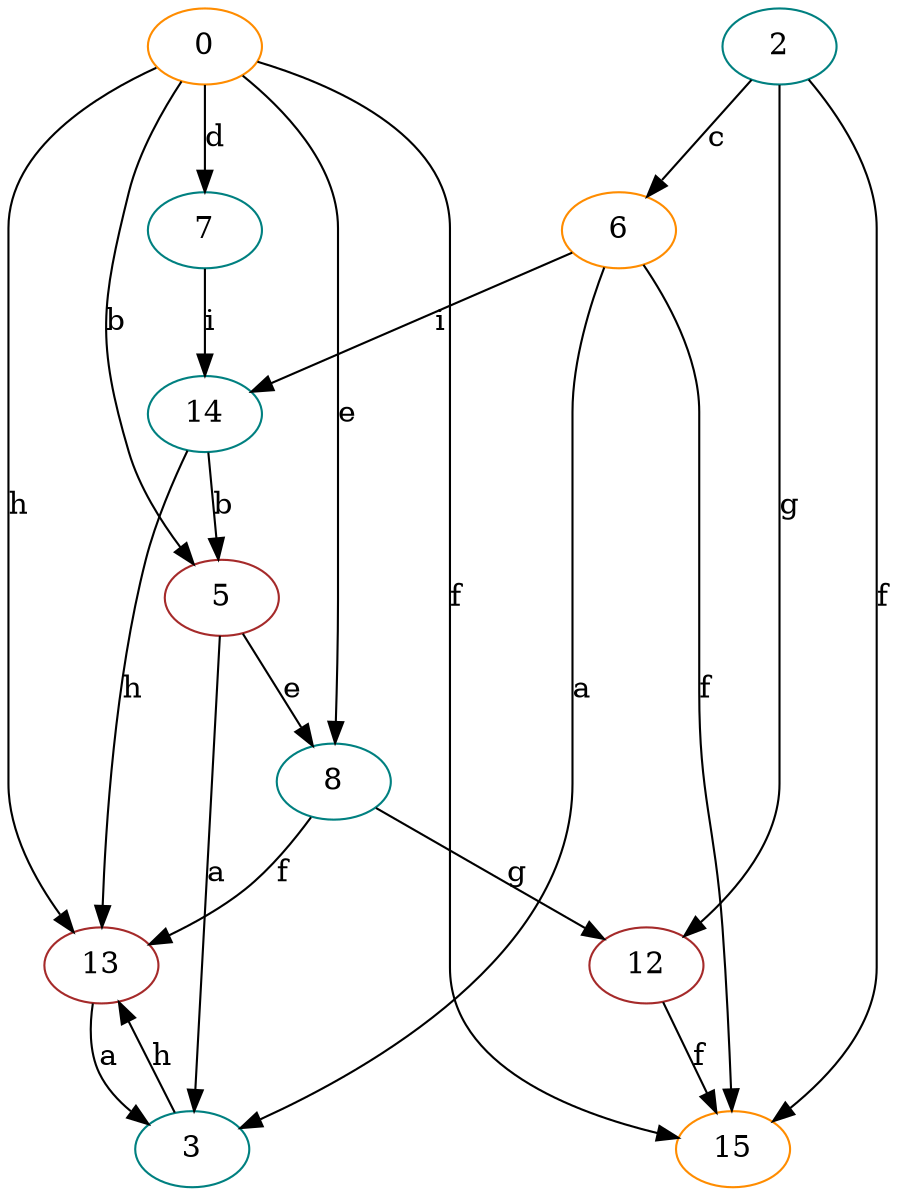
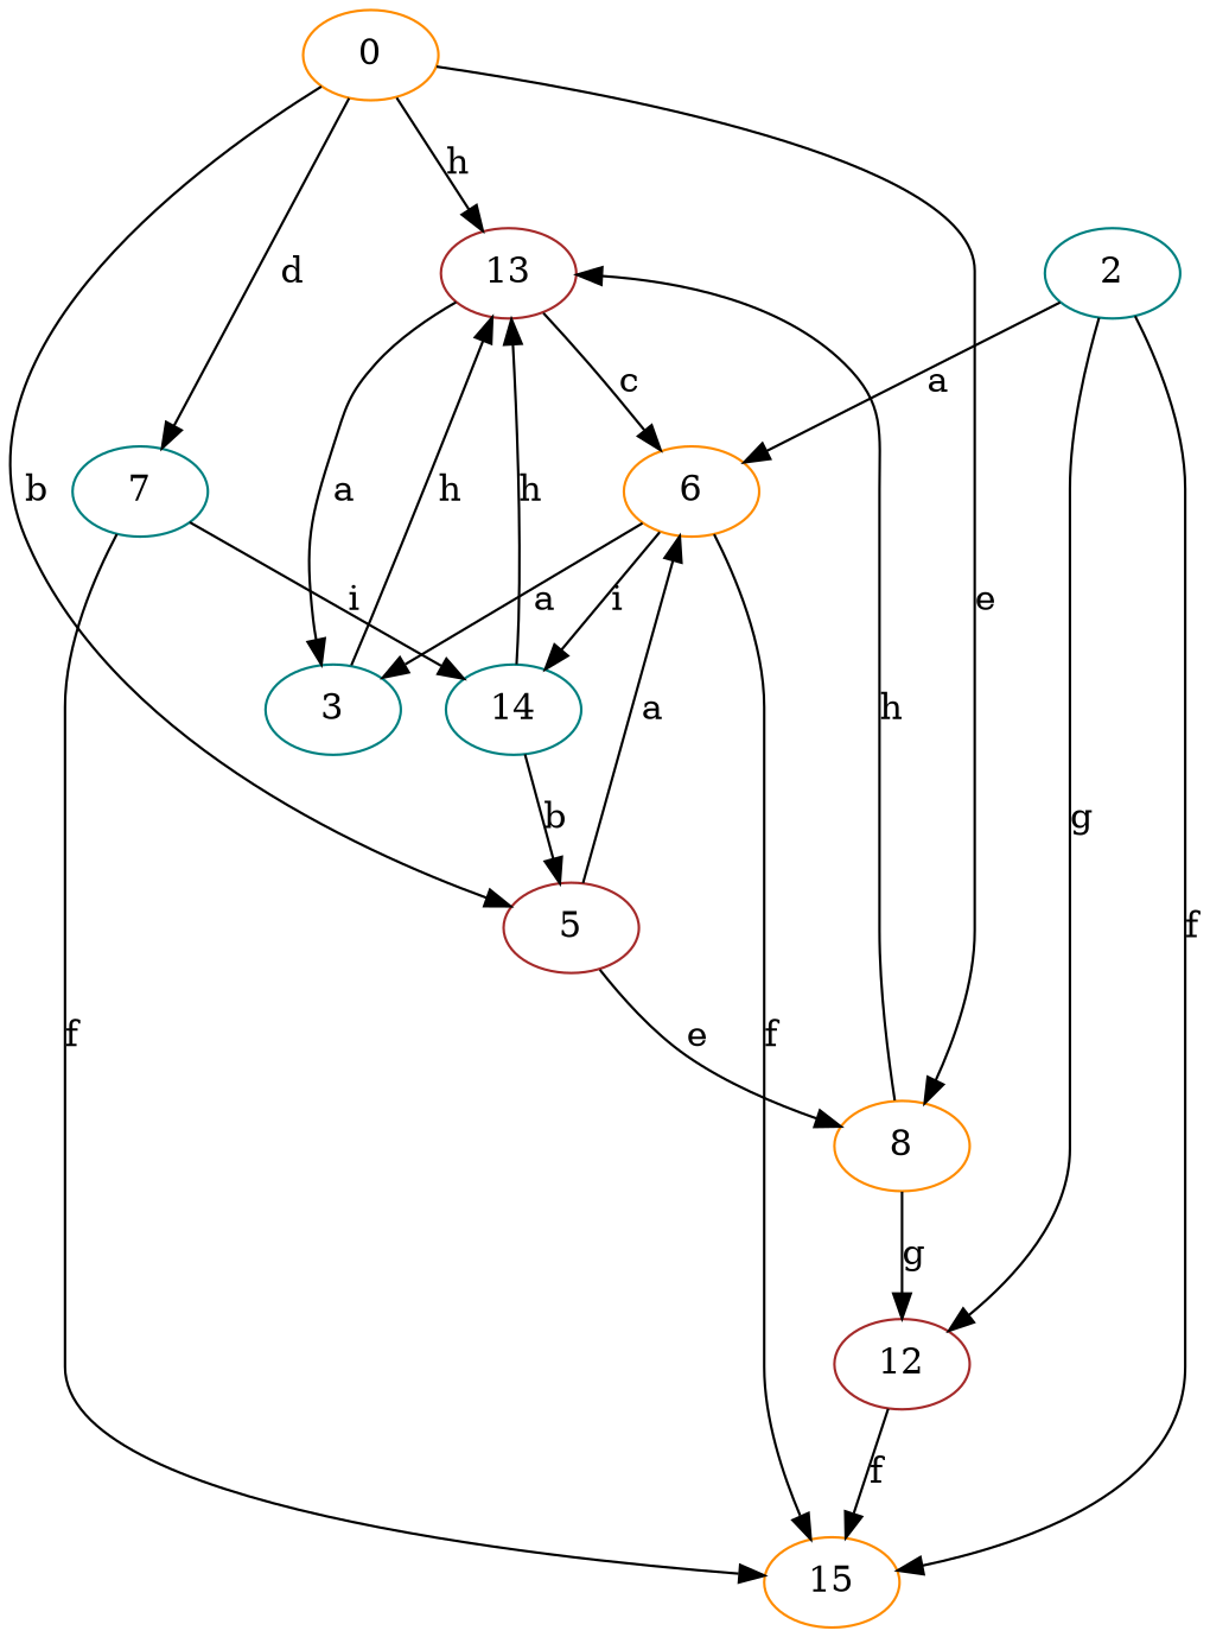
  strict digraph {
    node [color=teal]
    13 [color=brown]
    3
    6 [color=darkorange]
    0 [color=darkorange]
    5 [color=brown]
    7
-   8
+   8 [color=darkorange]
    n8 [color=darkorange label=15]
    14
    12 [color=brown]
    2
    13 -> 3 [label=a]
+   13 -> 6 [label=c]
    3 -> 13 [label=h]
    6 -> 3 [label=a]
    6 -> n8 [label=f]
    6 -> 14 [label=i]
    0 -> 13 [label=h]
    0 -> 5 [label=b]
    0 -> 7 [label=d]
    0 -> 8 [label=e]
-   0 -> n8 [label=f]
-   5 -> 3 [label=a]
+   7 -> n8 [label=f]
+   5 -> 6 [label=a]
    5 -> 8 [label=e]
    7 -> 14 [label=i]
-   8 -> 13 [label=f]
+   8 -> 13 [label=h]
    8 -> 12 [label=g]
    14 -> 13 [label=h]
    14 -> 5 [label=b]
    12 -> n8 [label=f]
-   2 -> 6 [label=c]
+   2 -> 6 [label=a]
    2 -> n8 [label=f]
    2 -> 12 [label=g]
  }
